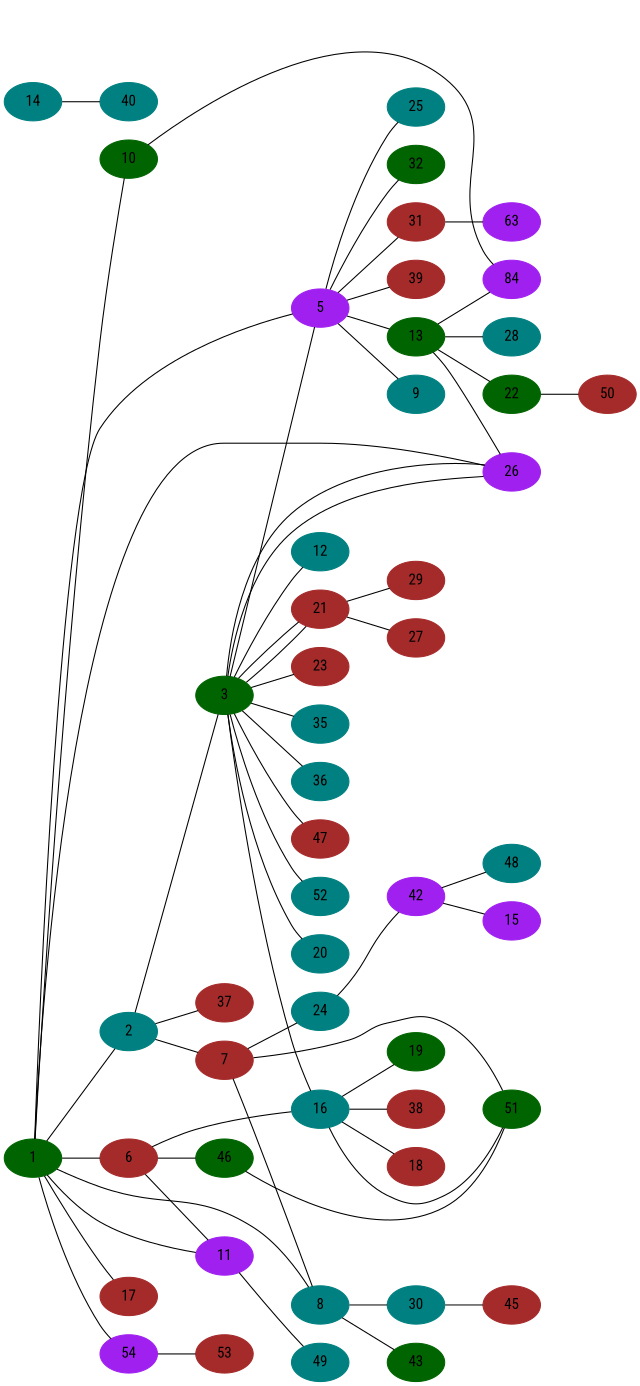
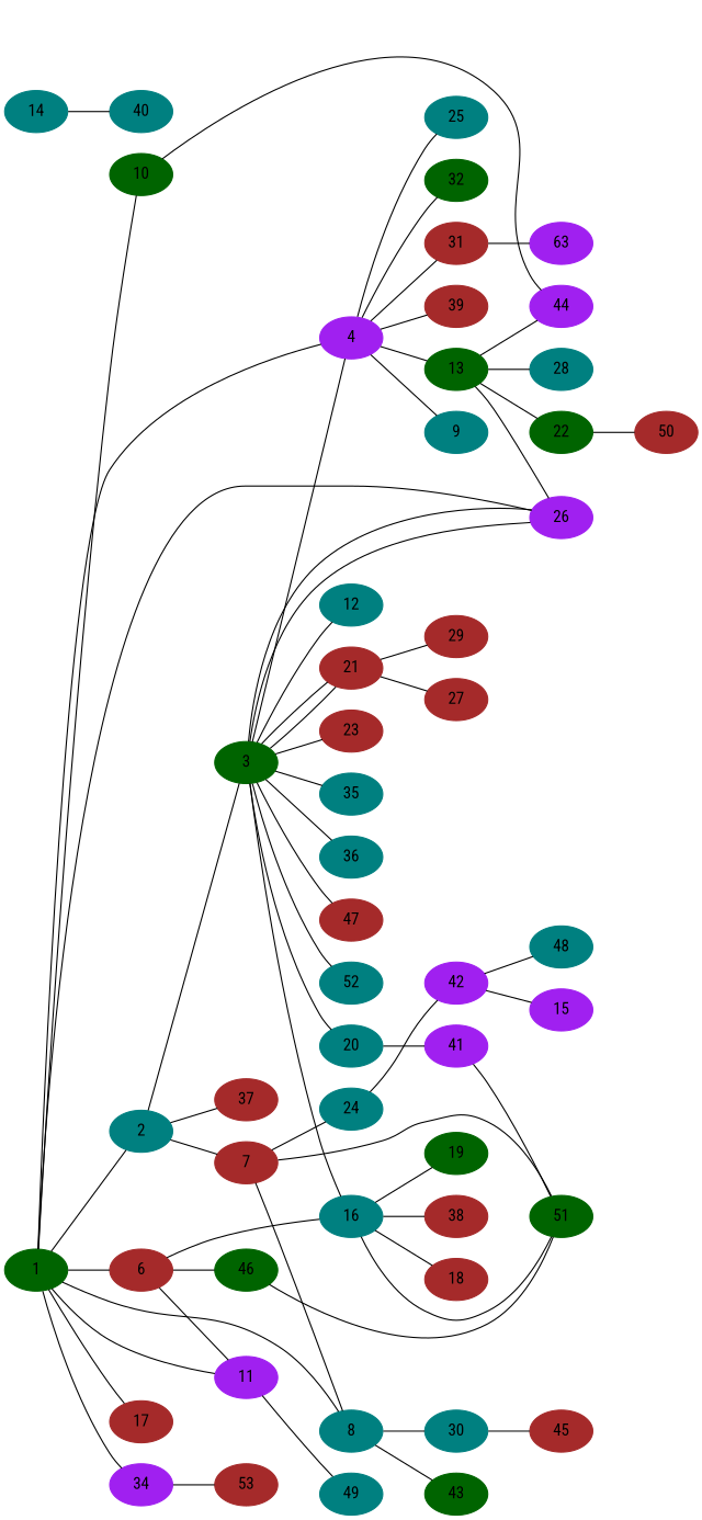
  graph {
    fontname="Roboto Condensed"
    rankdir=LR
    node [color=teal fontname="Roboto Condensed" style=filled]
    edge [fontname="Roboto Condensed"]
    1 [color=darkgreen]
    2
-   4 [color=purple label=5]
+   4 [color=purple]
    6 [color=brown]
    8
    10 [color=darkgreen]
    11 [color=purple]
    17 [color=brown]
    26 [color=purple]
-   34 [color=purple label=54]
+   34 [color=purple]
    3 [color=darkgreen]
    7 [color=brown]
    37 [color=brown]
    9
    13 [color=darkgreen]
    25
    31 [color=brown]
    32 [color=darkgreen]
    39 [color=brown]
    16
    46 [color=darkgreen]
    30
    43 [color=darkgreen]
-   44 [color=purple label=84]
+   44 [color=purple]
    49
    53 [color=brown]
    12
    20
    21 [color=brown]
    23 [color=brown]
    35
    36
    47 [color=brown]
    52
    24
    51 [color=darkgreen]
    18 [color=brown]
    19 [color=darkgreen]
    38 [color=brown]
+   41 [color=purple]
    27 [color=brown]
    29 [color=brown]
    22 [color=darkgreen]
    28
    n45 [color=purple label=63]
    14
    40
    42 [color=purple]
    45 [color=brown]
    15 [color=purple]
    50 [color=brown]
    48
    1 -- 2
    1 -- 4
    1 -- 6
    1 -- 8
    1 -- 10
    1 -- 11
    1 -- 17
    1 -- 26
    1 -- 34
    2 -- 3
    2 -- 7
    2 -- 37
    4 -- 9
    4 -- 13
    4 -- 25
    4 -- 31
    4 -- 32
    4 -- 39
    6 -- 11
    6 -- 16
    6 -- 46
    8 -- 30
    8 -- 43
    10 -- 44
    11 -- 49
    34 -- 53
    3 -- 4
    3 -- 26
    3 -- 26
    3 -- 16
    3 -- 12
    3 -- 20
    3 -- 21
    3 -- 21
    3 -- 23
    3 -- 35
    3 -- 36
    3 -- 47
    3 -- 52
    7 -- 8
    7 -- 24
    7 -- 51
    13 -- 26
    13 -- 44
    13 -- 22
    13 -- 28
    31 -- n45
    16 -- 51
    16 -- 18
    16 -- 19
    16 -- 38
    46 -- 51
    30 -- 45
+   20 -- 41
    21 -- 27
    21 -- 29
    24 -- 42
+   41 -- 51
    22 -- 50
    14 -- 40
    42 -- 15
    42 -- 48
  }
